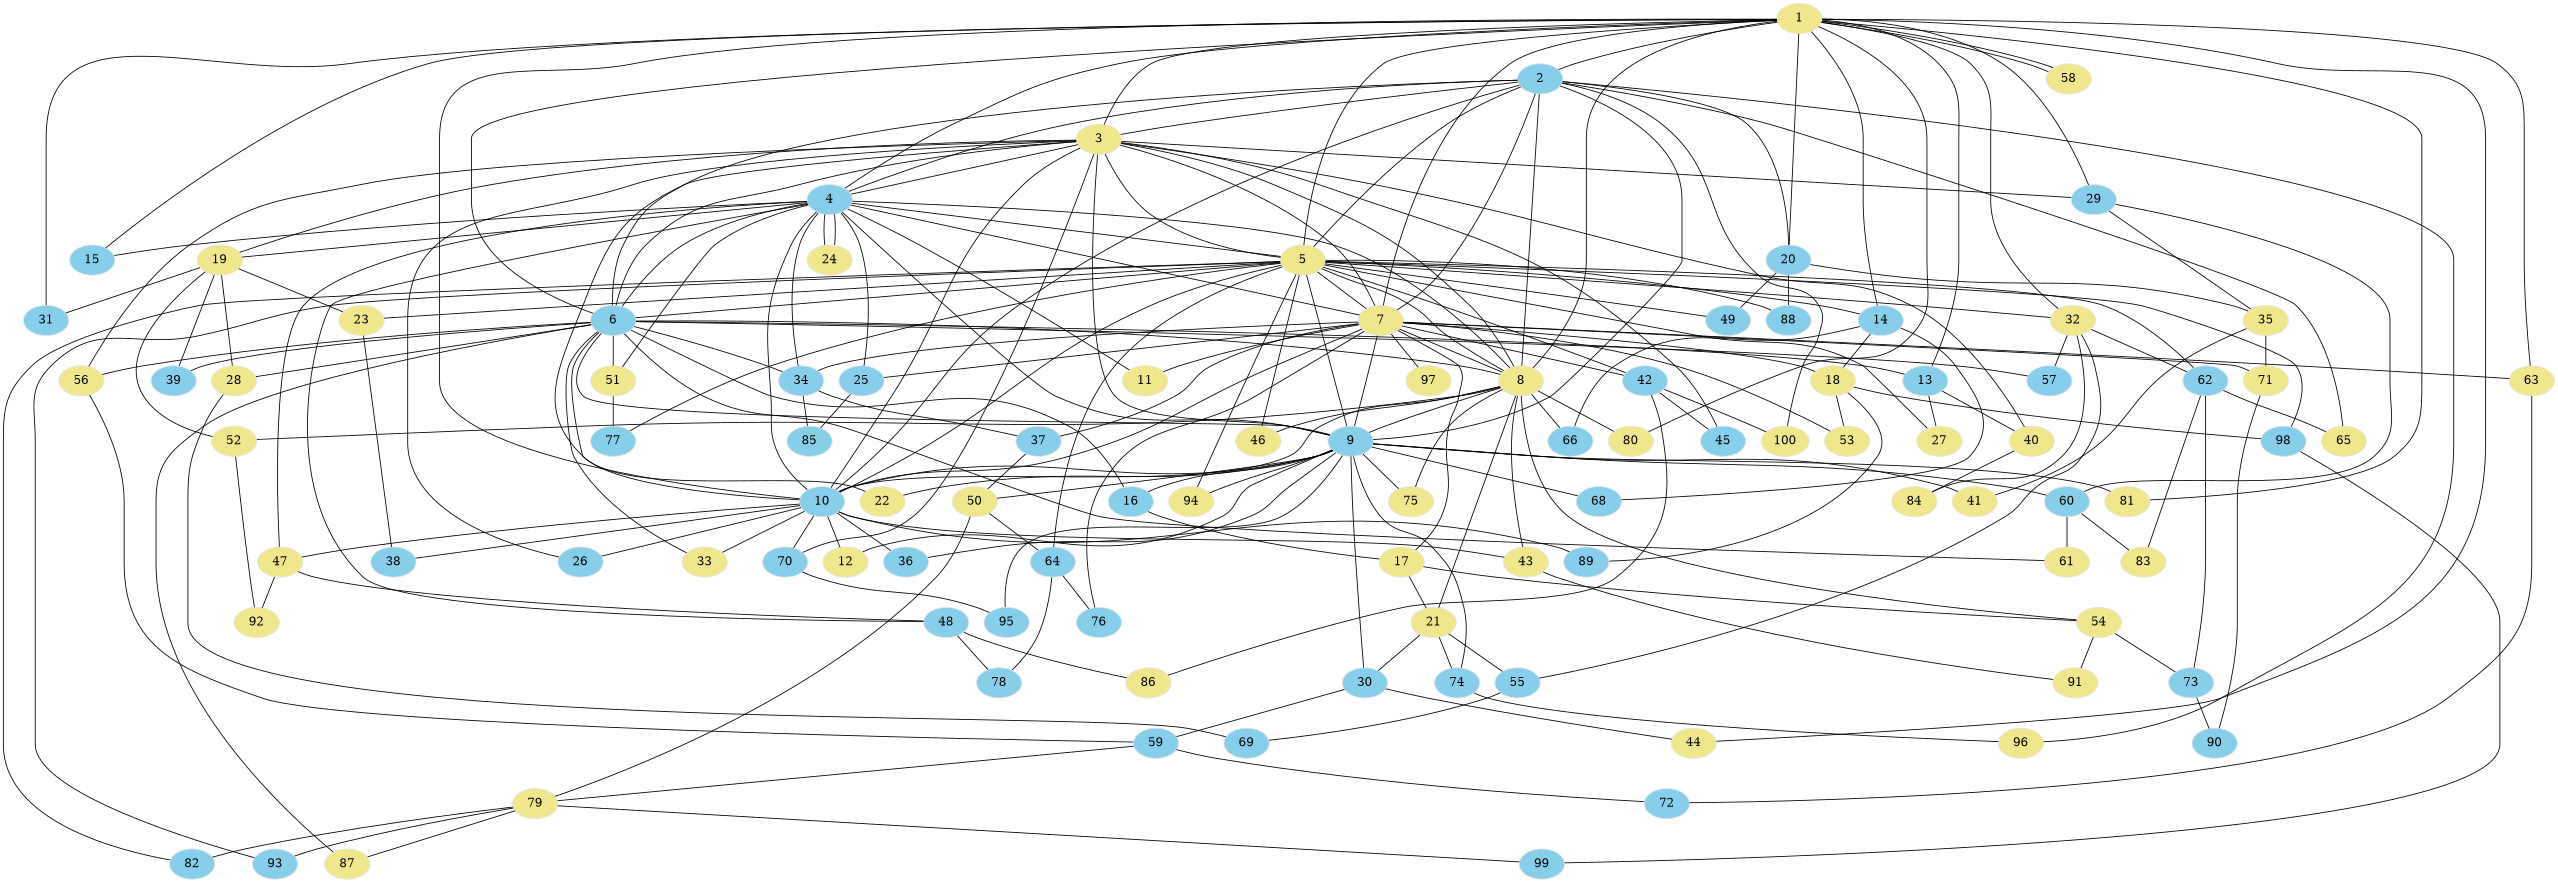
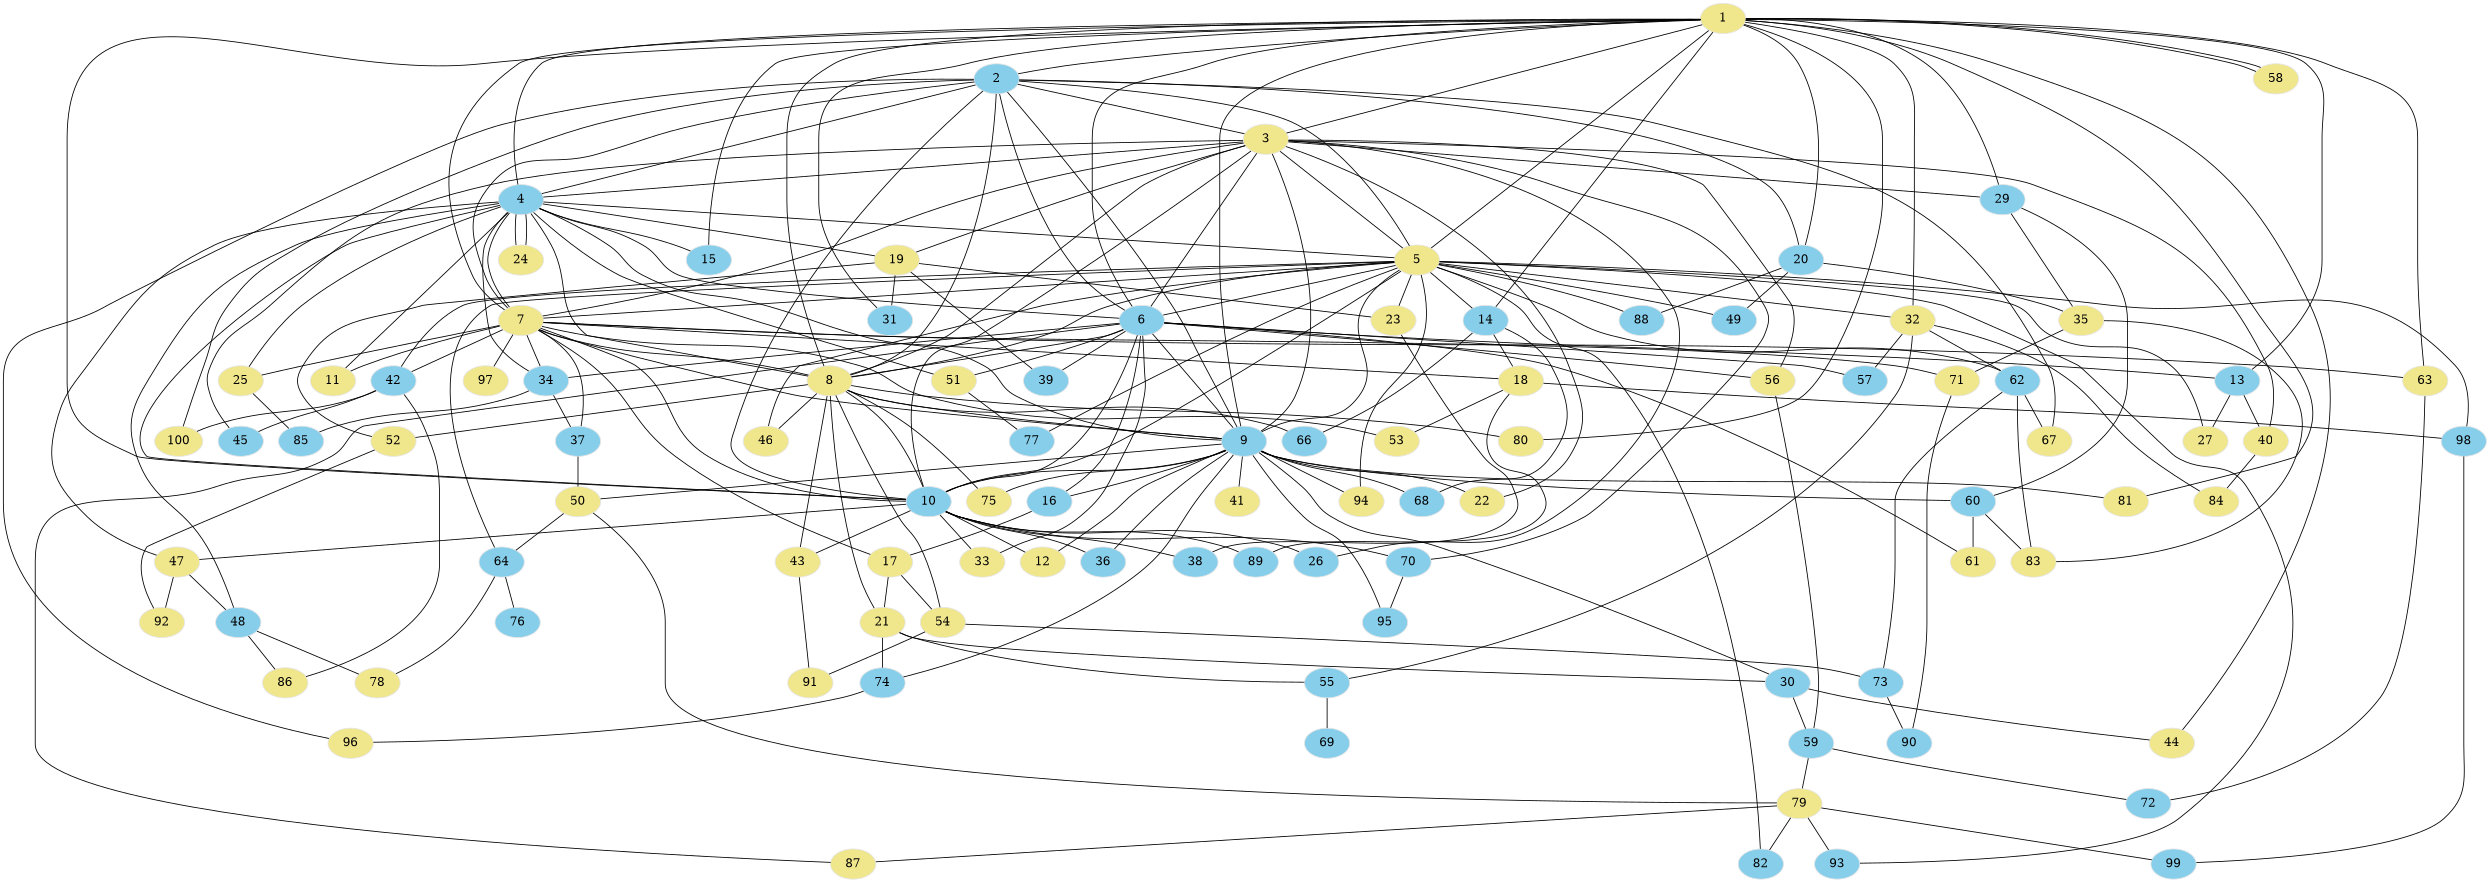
  graph {
    node [color=gray90 fillcolor=khaki style=filled]
    2 [fillcolor=skyblue]
    1
    3
    4 [fillcolor=skyblue]
    5
    6 [fillcolor=skyblue]
    7
    8
    9 [fillcolor=skyblue]
    10 [fillcolor=skyblue]
    13 [fillcolor=skyblue]
    14 [fillcolor=skyblue]
    15 [fillcolor=skyblue]
    20 [fillcolor=skyblue]
    29 [fillcolor=skyblue]
    31 [fillcolor=skyblue]
    32
    44
    58
    63
    80
    81
-   67 [label=65]
+   67
    96
    100
    19
    22
    26 [fillcolor=skyblue]
    40
    45 [fillcolor=skyblue]
    56
    70 [fillcolor=skyblue]
    11
    24
-   25 [fillcolor=skyblue]
+   25
    34 [fillcolor=skyblue]
    47
    48 [fillcolor=skyblue]
    51
    23
    27
    42 [fillcolor=skyblue]
    46
    49 [fillcolor=skyblue]
    62 [fillcolor=skyblue]
    64 [fillcolor=skyblue]
    77 [fillcolor=skyblue]
    82 [fillcolor=skyblue]
    88 [fillcolor=skyblue]
    93 [fillcolor=skyblue]
    94
    98 [fillcolor=skyblue]
    16 [fillcolor=skyblue]
-   28
    33
    39 [fillcolor=skyblue]
    57 [fillcolor=skyblue]
    61
    87
    17
    18
    37 [fillcolor=skyblue]
    53
    71
    76 [fillcolor=skyblue]
    97
    21
    43
    52
    54
    66 [fillcolor=skyblue]
    75
    12
    30 [fillcolor=skyblue]
    36 [fillcolor=skyblue]
    41
    50
    60 [fillcolor=skyblue]
    68 [fillcolor=skyblue]
    74 [fillcolor=skyblue]
    95 [fillcolor=skyblue]
    38 [fillcolor=skyblue]
    89 [fillcolor=skyblue]
    35
    55 [fillcolor=skyblue]
    84
    72 [fillcolor=skyblue]
    59 [fillcolor=skyblue]
    85 [fillcolor=skyblue]
    92
    86
-   78 [fillcolor=skyblue]
+   78
    73 [fillcolor=skyblue]
    83
    99 [fillcolor=skyblue]
    69 [fillcolor=skyblue]
    90 [fillcolor=skyblue]
    91
    79
    2 -- 3
    2 -- 4
    2 -- 5
    2 -- 6
    2 -- 7
    2 -- 8
    2 -- 9
    2 -- 10
    2 -- 20
    2 -- 67
    2 -- 96
    2 -- 100
    1 -- 2
    1 -- 3
    1 -- 4
    1 -- 5
    1 -- 6
    1 -- 7
    1 -- 8
+   1 -- 9
    1 -- 10
    1 -- 13
    1 -- 14
    1 -- 15
    1 -- 20
    1 -- 29
    1 -- 31
    1 -- 32
    1 -- 44
    1 -- 58
    1 -- 58
    1 -- 63
    1 -- 80
    1 -- 81
    3 -- 4
    3 -- 5
    3 -- 6
    3 -- 7
    3 -- 8
    3 -- 9
    3 -- 10
    3 -- 29
    3 -- 19
    3 -- 22
    3 -- 26
    3 -- 40
    3 -- 45
    3 -- 56
    3 -- 70
    4 -- 5
    4 -- 6
    4 -- 7
    4 -- 8
    4 -- 9
    4 -- 10
    4 -- 15
    4 -- 19
    4 -- 11
    4 -- 24
    4 -- 24
    4 -- 25
    4 -- 34
    4 -- 47
    4 -- 48
    4 -- 51
    5 -- 6
    5 -- 7
    5 -- 8
    5 -- 9
    5 -- 10
    5 -- 14
    5 -- 32
    5 -- 23
    5 -- 27
    5 -- 42
    5 -- 46
    5 -- 49
    5 -- 62
    5 -- 64
    5 -- 77
    5 -- 82
    5 -- 88
    5 -- 93
    5 -- 94
    5 -- 98
    6 -- 8
    6 -- 9
    6 -- 10
    6 -- 13
    6 -- 56
    6 -- 34
    6 -- 51
    6 -- 16
-   6 -- 28
    6 -- 33
    6 -- 39
    6 -- 57
    6 -- 61
    6 -- 87
    7 -- 8
    7 -- 9
    7 -- 10
    7 -- 63
    7 -- 11
    7 -- 25
    7 -- 34
    7 -- 42
    7 -- 17
    7 -- 18
    7 -- 37
    7 -- 53
    7 -- 71
-   7 -- 76
    7 -- 97
    8 -- 9
    8 -- 10
    8 -- 80
    8 -- 46
    8 -- 21
    8 -- 43
    8 -- 52
    8 -- 54
    8 -- 66
    8 -- 75
    9 -- 10
    9 -- 81
    9 -- 22
    9 -- 94
    9 -- 16
    9 -- 75
    9 -- 12
    9 -- 30
    9 -- 36
    9 -- 41
    9 -- 50
    9 -- 60
    9 -- 68
    9 -- 74
    9 -- 95
    10 -- 26
    10 -- 70
    10 -- 47
    10 -- 33
    10 -- 43
    10 -- 12
    10 -- 36
    10 -- 38
    10 -- 89
    13 -- 40
    13 -- 27
    14 -- 18
    14 -- 66
    14 -- 68
    20 -- 49
    20 -- 88
    20 -- 35
    29 -- 60
    29 -- 35
    32 -- 62
    32 -- 57
    32 -- 55
    32 -- 84
    63 -- 72
    19 -- 31
    19 -- 23
-   19 -- 28
    19 -- 39
    19 -- 52
    40 -- 84
    56 -- 59
    70 -- 95
    25 -- 85
    34 -- 37
    34 -- 85
    47 -- 48
    47 -- 92
    48 -- 86
    48 -- 78
    51 -- 77
    23 -- 38
    42 -- 100
    42 -- 45
    42 -- 86
    62 -- 67
    62 -- 73
    62 -- 83
    64 -- 76
    64 -- 78
    98 -- 99
    16 -- 17
-   28 -- 69
    17 -- 21
    17 -- 54
    18 -- 98
    18 -- 53
    18 -- 89
    37 -- 50
    71 -- 90
    21 -- 30
    21 -- 74
    21 -- 55
    43 -- 91
    52 -- 92
    54 -- 73
    54 -- 91
    30 -- 44
    30 -- 59
    50 -- 64
    50 -- 79
    60 -- 61
    60 -- 83
    74 -- 96
    35 -- 71
-   35 -- 41
+   35 -- 83
    55 -- 69
    59 -- 72
    59 -- 79
    73 -- 90
    79 -- 82
    79 -- 93
    79 -- 87
    79 -- 99
  }
